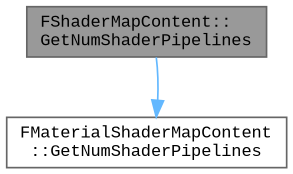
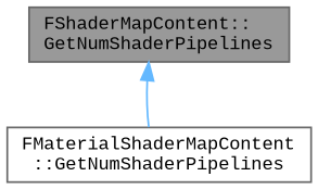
  digraph {
    rankdir=TB
    fontname="Liberation Mono"
    node [fontname="Liberation Mono" fontsize=10 shape=box style=filled]
    n1 [color=gray40 fillcolor=grey60 fontcolor=black height=0.2 label="FShaderMapContent::\lGetNumShaderPipelines" width=0.4]
    n2 [color=grey40 fillcolor=white height=0.2 label="FMaterialShaderMapContent\l::GetNumShaderPipelines" width=0.4]
-   n2 -> n1 [color=steelblue1 dir=back fontname="Liberation Mono" fontsize=10 labelfontname=Helvetica labelfontsize=10 style=solid]
+   n1 -> n2 [color=steelblue1 dir=back fontname="Liberation Mono" fontsize=10 labelfontname=Helvetica labelfontsize=10 style=solid]
  }
